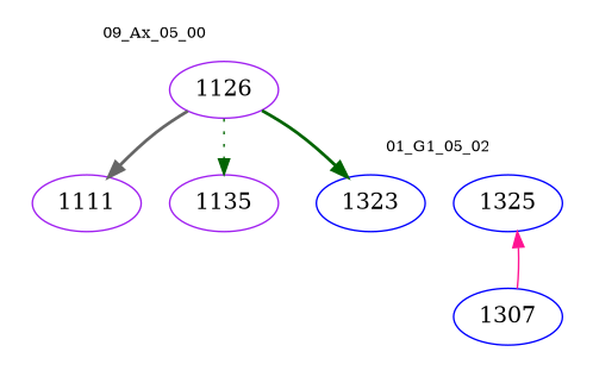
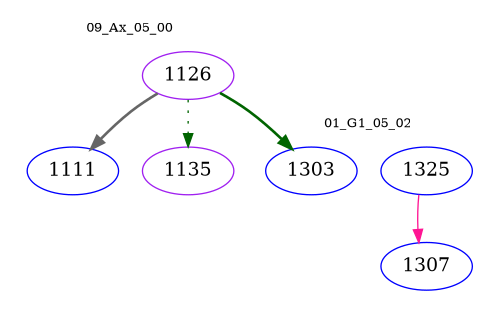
  digraph {
    node [color=blue]
    edge [color=darkgreen style=bold]
    n1 [color=purple label=1126]
-   n2 [color=purple label=1111]
+   n2 [label=1111]
    n3 [color=purple label=1135]
    n4 [label=1325]
    n5 [label=1307]
-   n6 [label=1323]
+   n6 [label=1303]
    subgraph cluster_1 {
      color=white
      fontsize=10
      label="09_Ax_05_00"
      n1
      n2
      n3
    }
    subgraph cluster_2 {
      color=white
      fontsize=10
      label="01_G1_05_02"
      n4
      n5
      n6
    }
    n1 -> n2 [color=gray40]
    n1 -> n3 [style=dotted]
    n1 -> n6
-   n5 -> n4 [color=deeppink style=solid]
+   n4 -> n5 [color=deeppink style=solid]
  }
